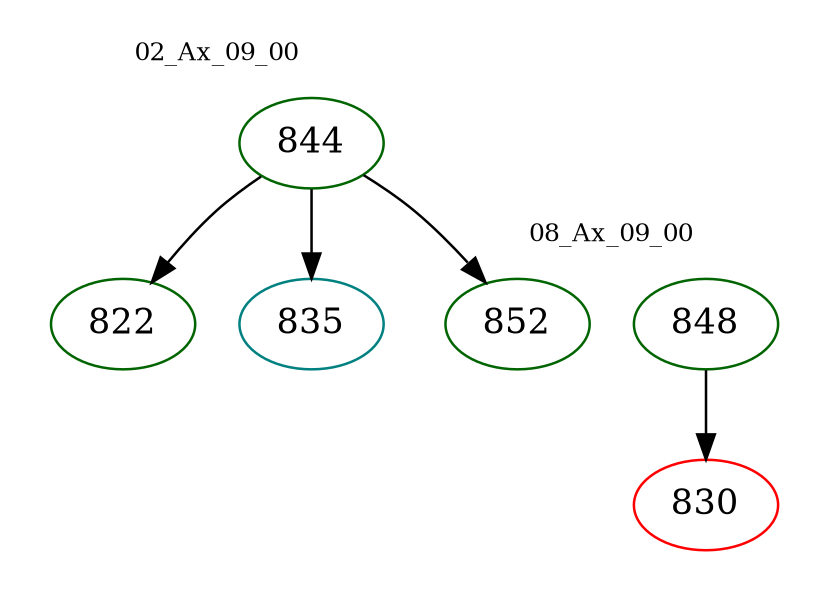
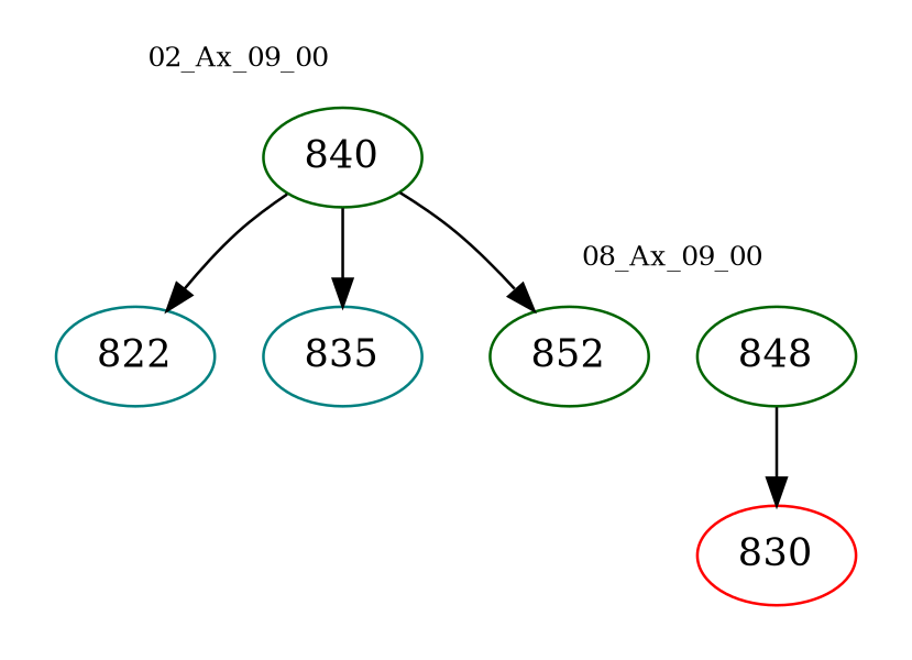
  digraph {
    node [color=darkgreen]
    edge [color=black]
-   n1 [label=844]
-   n2 [label=822]
+   n1 [label=840]
+   n2 [color=teal label=822]
    n3 [color=teal label=835]
    n4 [label=848]
    n5 [color=red label=830]
    n6 [label=852]
    subgraph cluster_1 {
      color=white
      fontsize=10
      label="02_Ax_09_00"
      n1
      n2
      n3
    }
    subgraph cluster_2 {
      color=white
      fontsize=10
      label="08_Ax_09_00"
      n4
      n5
      n6
    }
    n1 -> n2
    n1 -> n3
    n1 -> n6
    n4 -> n5
  }
